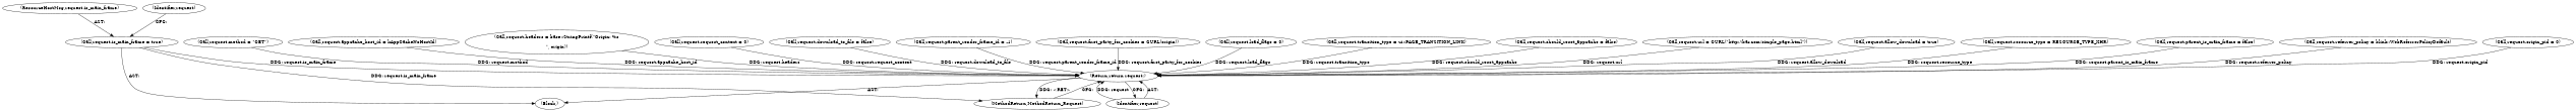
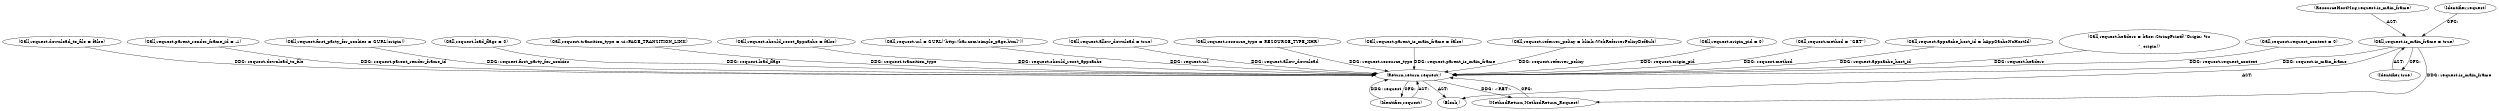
  digraph {
    n1 [label="(Call,request.is_main_frame = true)"]
    n2 [label="(Return,return request;)"]
+   n3 [label="(Identifier,true)"]
    n4 [label="(MethodReturn,MethodReturn_Request)"]
    n5 [label="(Block,)"]
    n6 [label="(Identifier,request)"]
    n7 [label="(Call,request.referrer_policy = blink::WebReferrerPolicyDefault)"]
    n8 [label="(Call,request.origin_pid = 0)"]
    n9 [label="(Call,request.method = \"GET\")"]
    n10 [label="(Call,request.appcache_host_id = kAppCacheNoHostId)"]
    n11 [label="(Call,request.headers = base::StringPrintf(\"Origin: %s\r\n\", origin))"]
    n12 [label="(Call,request.request_context = 0)"]
    n13 [label="(Call,request.download_to_file = false)"]
    n14 [label="(Call,request.parent_render_frame_id = -1)"]
    n15 [label="(Call,request.first_party_for_cookies = GURL(origin))"]
    n16 [label="(ResourceHostMsg,request.is_main_frame)"]
    n17 [label="(Identifier,request)"]
    n18 [label="(Call,request.load_flags = 0)"]
    n19 [label="(Call,request.transition_type = ui::PAGE_TRANSITION_LINK)"]
    n20 [label="(Call,request.should_reset_appcache = false)"]
    n21 [label="(Call,request.url = GURL(\"http://bar.com/simple_page.html\"))"]
    n22 [label="(Call,request.allow_download = true)"]
    n23 [label="(Call,request.resource_type = RESOURCE_TYPE_XHR)"]
    n24 [label="(Call,request.parent_is_main_frame = false)"]
    n1 -> n2 [label="DDG: request.is_main_frame"]
+   n1 -> n3 [label="CFG: "]
    n1 -> n4 [label="DDG: request.is_main_frame"]
    n1 -> n5 [label="AST: "]
    n2 -> n4 [label="DDG: <RET>"]
    n2 -> n5 [label="AST: "]
    n2 -> n6 [label="CFG: "]
+   n3 -> n1 [label="AST: "]
    n4 -> n2 [label="CFG: "]
    n6 -> n2 [label="AST: "]
    n6 -> n2 [label="DDG: request"]
    n7 -> n2 [label="DDG: request.referrer_policy"]
    n8 -> n2 [label="DDG: request.origin_pid"]
    n9 -> n2 [label="DDG: request.method"]
    n10 -> n2 [label="DDG: request.appcache_host_id"]
    n11 -> n2 [label="DDG: request.headers"]
    n12 -> n2 [label="DDG: request.request_context"]
    n13 -> n2 [label="DDG: request.download_to_file"]
    n14 -> n2 [label="DDG: request.parent_render_frame_id"]
    n15 -> n2 [label="DDG: request.first_party_for_cookies"]
    n16 -> n1 [label="AST: "]
    n17 -> n1 [label="CFG: "]
    n18 -> n2 [label="DDG: request.load_flags"]
    n19 -> n2 [label="DDG: request.transition_type"]
    n20 -> n2 [label="DDG: request.should_reset_appcache"]
    n21 -> n2 [label="DDG: request.url"]
    n22 -> n2 [label="DDG: request.allow_download"]
    n23 -> n2 [label="DDG: request.resource_type"]
    n24 -> n2 [label="DDG: request.parent_is_main_frame"]
  }
